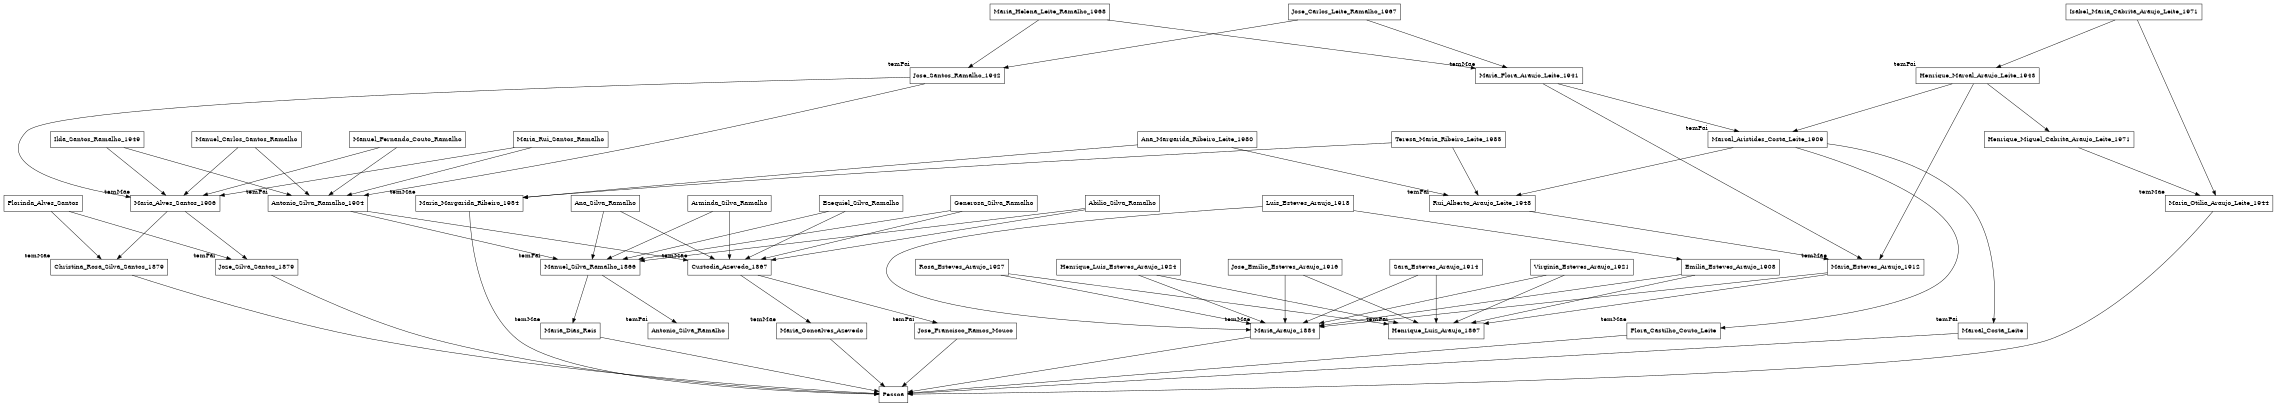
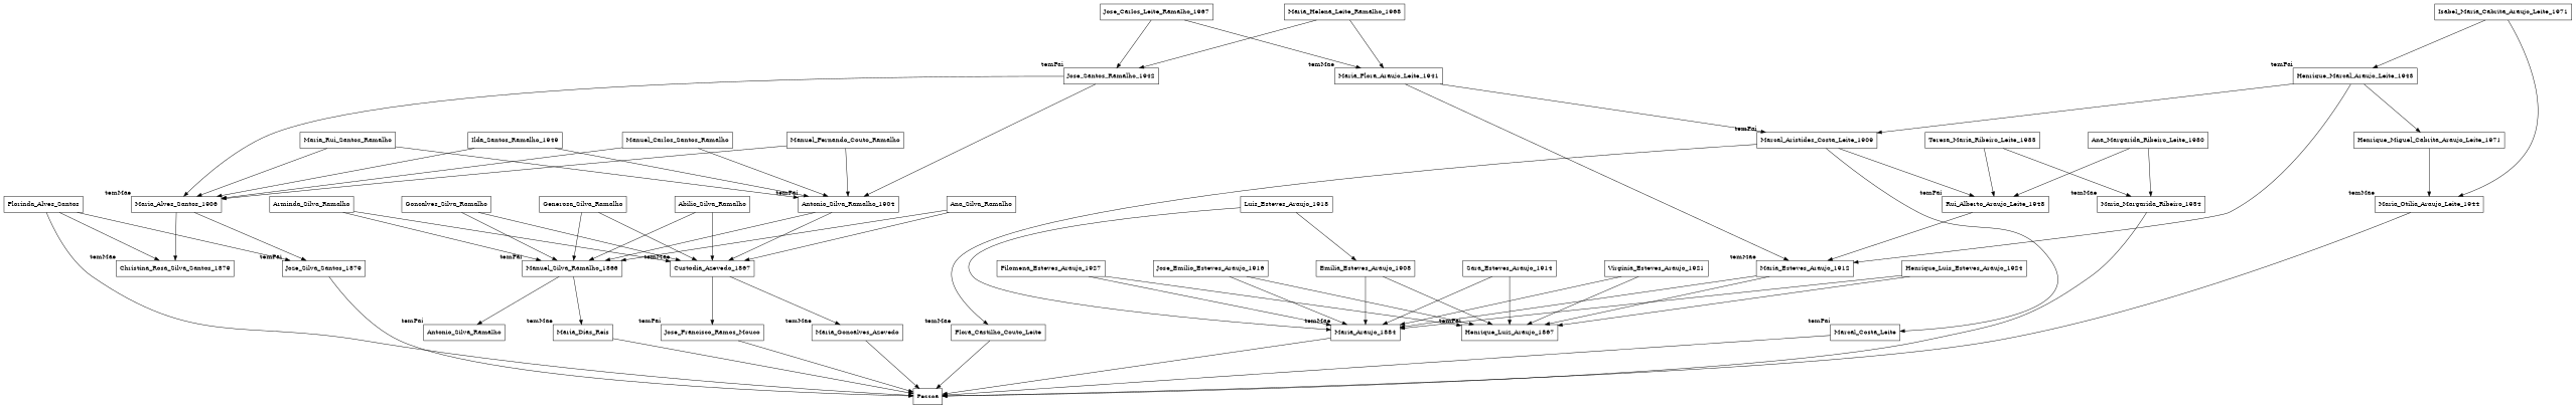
  digraph {
    fontname=helvetica
    forcelabels=true
    nodesep=1.5
    rankdir=TB
    ranksep=1.5
    splines=true
    node [shape=box]
    Custodia_Azevedo_1867 [xlabel=temMae]
    Maria_Goncalves_Azevedo [xlabel=temMae]
    Jose_Francisco_Ramos_Mouco [xlabel=temPai]
    Abilio_Silva_Ramalho
    Manuel_Silva_Ramalho_1866 [xlabel=temPai]
    Antonio_Silva_Ramalho [xlabel=temPai]
    Maria_Dias_Reis [xlabel=temMae]
    Pessoa
    Maria_Araujo_1884 [xlabel=temMae]
    Henrique_Luiz_Araujo_1867 [xlabel=temPai]
    Maria_Margarida_Ribeiro_1954 [xlabel=temMae]
    Ana_Margarida_Ribeiro_Leite_1980
    Rui_Alberto_Araujo_Leite_1948 [xlabel=temPai]
    Maria_Esteves_Araujo_1912 [xlabel=temMae]
    Marcal_Aristides_Costa_Leite_1909 [xlabel=temPai]
    Flora_Castilho_Couto_Leite [xlabel=temMae]
    Marcal_Costa_Leite [xlabel=temPai]
    Ana_Silva_Ramalho
    Antonio_Silva_Ramalho_1904 [xlabel=temPai]
    Arminda_Silva_Ramalho
    Christina_Rosa_Silva_Santos_1879 [xlabel=temMae]
    Emilia_Esteves_Araujo_1908
-   Ezequiel_Silva_Ramalho
-   Filomena_Esteves_Araujo_1927 [label=Rosa_Esteves_Araujo_1927]
+   Ezequiel_Silva_Ramalho [label=Goncalves_Silva_Ramalho]
+   Filomena_Esteves_Araujo_1927
    Florinda_Alves_Santos
    Joze_Silva_Santos_1879 [xlabel=temPai]
    Generosa_Silva_Ramalho
    Henrique_Luis_Esteves_Araujo_1924
    Henrique_Marcal_Araujo_Leite_1943 [xlabel=temPai]
    Henrique_Miguel_Cabrita_Araujo_Leite_1971
    Maria_Otilia_Araujo_Leite_1944 [xlabel=temMae]
    Ilda_Santos_Ramalho_1949
    Maria_Alves_Santos_1906 [xlabel=temMae]
    Isabel_Maria_Cabrita_Araujo_Leite_1971
    Maria_Flora_Araujo_Leite_1941 [xlabel=temMae]
    Jose_Carlos_Leite_Ramalho_1967
    Jose_Santos_Ramalho_1942 [xlabel=temPai]
    Jose_Emilio_Esteves_Araujo_1916
    Luis_Esteves_Araujo_1918
    Manuel_Carlos_Santos_Ramalho
    n41 [label=Manuel_Fernando_Couto_Ramalho]
    n42 [label=Maria_Rui_Santos_Ramalho]
    Maria_Helena_Leite_Ramalho_1968
    Sara_Esteves_Araujo_1914
    Teresa_Maria_Ribeiro_Leite_1985
    Virginia_Esteves_Araujo_1921
    Custodia_Azevedo_1867 -> Maria_Goncalves_Azevedo
    Custodia_Azevedo_1867 -> Jose_Francisco_Ramos_Mouco
    Maria_Goncalves_Azevedo -> Pessoa
    Jose_Francisco_Ramos_Mouco -> Pessoa
    Abilio_Silva_Ramalho -> Custodia_Azevedo_1867
    Abilio_Silva_Ramalho -> Manuel_Silva_Ramalho_1866
    Manuel_Silva_Ramalho_1866 -> Antonio_Silva_Ramalho
    Manuel_Silva_Ramalho_1866 -> Maria_Dias_Reis
    Maria_Dias_Reis -> Pessoa
    Maria_Araujo_1884 -> Pessoa
    Maria_Margarida_Ribeiro_1954 -> Pessoa
    Ana_Margarida_Ribeiro_Leite_1980 -> Maria_Margarida_Ribeiro_1954
    Ana_Margarida_Ribeiro_Leite_1980 -> Rui_Alberto_Araujo_Leite_1948
    Rui_Alberto_Araujo_Leite_1948 -> Maria_Esteves_Araujo_1912
    Maria_Esteves_Araujo_1912 -> Maria_Araujo_1884
    Maria_Esteves_Araujo_1912 -> Henrique_Luiz_Araujo_1867
    Marcal_Aristides_Costa_Leite_1909 -> Rui_Alberto_Araujo_Leite_1948
    Marcal_Aristides_Costa_Leite_1909 -> Flora_Castilho_Couto_Leite
    Marcal_Aristides_Costa_Leite_1909 -> Marcal_Costa_Leite
    Flora_Castilho_Couto_Leite -> Pessoa
    Marcal_Costa_Leite -> Pessoa
    Ana_Silva_Ramalho -> Custodia_Azevedo_1867
    Ana_Silva_Ramalho -> Manuel_Silva_Ramalho_1866
    Antonio_Silva_Ramalho_1904 -> Custodia_Azevedo_1867
    Antonio_Silva_Ramalho_1904 -> Manuel_Silva_Ramalho_1866
    Arminda_Silva_Ramalho -> Custodia_Azevedo_1867
    Arminda_Silva_Ramalho -> Manuel_Silva_Ramalho_1866
-   Christina_Rosa_Silva_Santos_1879 -> Pessoa
+   Florinda_Alves_Santos -> Pessoa
    Emilia_Esteves_Araujo_1908 -> Maria_Araujo_1884
    Emilia_Esteves_Araujo_1908 -> Henrique_Luiz_Araujo_1867
    Ezequiel_Silva_Ramalho -> Custodia_Azevedo_1867
    Ezequiel_Silva_Ramalho -> Manuel_Silva_Ramalho_1866
    Filomena_Esteves_Araujo_1927 -> Maria_Araujo_1884
    Filomena_Esteves_Araujo_1927 -> Henrique_Luiz_Araujo_1867
    Florinda_Alves_Santos -> Christina_Rosa_Silva_Santos_1879
    Florinda_Alves_Santos -> Joze_Silva_Santos_1879
    Joze_Silva_Santos_1879 -> Pessoa
    Generosa_Silva_Ramalho -> Custodia_Azevedo_1867
    Generosa_Silva_Ramalho -> Manuel_Silva_Ramalho_1866
    Henrique_Luis_Esteves_Araujo_1924 -> Maria_Araujo_1884
    Henrique_Luis_Esteves_Araujo_1924 -> Henrique_Luiz_Araujo_1867
    Henrique_Marcal_Araujo_Leite_1943 -> Maria_Esteves_Araujo_1912
    Henrique_Marcal_Araujo_Leite_1943 -> Marcal_Aristides_Costa_Leite_1909
    Henrique_Marcal_Araujo_Leite_1943 -> Henrique_Miguel_Cabrita_Araujo_Leite_1971
    Henrique_Miguel_Cabrita_Araujo_Leite_1971 -> Maria_Otilia_Araujo_Leite_1944
    Maria_Otilia_Araujo_Leite_1944 -> Pessoa
    Ilda_Santos_Ramalho_1949 -> Antonio_Silva_Ramalho_1904
    Ilda_Santos_Ramalho_1949 -> Maria_Alves_Santos_1906
    Maria_Alves_Santos_1906 -> Christina_Rosa_Silva_Santos_1879
    Maria_Alves_Santos_1906 -> Joze_Silva_Santos_1879
    Isabel_Maria_Cabrita_Araujo_Leite_1971 -> Henrique_Marcal_Araujo_Leite_1943
    Isabel_Maria_Cabrita_Araujo_Leite_1971 -> Maria_Otilia_Araujo_Leite_1944
    Maria_Flora_Araujo_Leite_1941 -> Maria_Esteves_Araujo_1912
    Maria_Flora_Araujo_Leite_1941 -> Marcal_Aristides_Costa_Leite_1909
    Jose_Carlos_Leite_Ramalho_1967 -> Maria_Flora_Araujo_Leite_1941
    Jose_Carlos_Leite_Ramalho_1967 -> Jose_Santos_Ramalho_1942
    Jose_Santos_Ramalho_1942 -> Antonio_Silva_Ramalho_1904
    Jose_Santos_Ramalho_1942 -> Maria_Alves_Santos_1906
    Jose_Emilio_Esteves_Araujo_1916 -> Maria_Araujo_1884
    Jose_Emilio_Esteves_Araujo_1916 -> Henrique_Luiz_Araujo_1867
    Luis_Esteves_Araujo_1918 -> Maria_Araujo_1884
    Luis_Esteves_Araujo_1918 -> Emilia_Esteves_Araujo_1908
    Manuel_Carlos_Santos_Ramalho -> Antonio_Silva_Ramalho_1904
    Manuel_Carlos_Santos_Ramalho -> Maria_Alves_Santos_1906
    n41 -> Antonio_Silva_Ramalho_1904
    n41 -> Maria_Alves_Santos_1906
    n42 -> Antonio_Silva_Ramalho_1904
    n42 -> Maria_Alves_Santos_1906
    Maria_Helena_Leite_Ramalho_1968 -> Maria_Flora_Araujo_Leite_1941
    Maria_Helena_Leite_Ramalho_1968 -> Jose_Santos_Ramalho_1942
    Sara_Esteves_Araujo_1914 -> Maria_Araujo_1884
    Sara_Esteves_Araujo_1914 -> Henrique_Luiz_Araujo_1867
    Teresa_Maria_Ribeiro_Leite_1985 -> Maria_Margarida_Ribeiro_1954
    Teresa_Maria_Ribeiro_Leite_1985 -> Rui_Alberto_Araujo_Leite_1948
    Virginia_Esteves_Araujo_1921 -> Maria_Araujo_1884
    Virginia_Esteves_Araujo_1921 -> Henrique_Luiz_Araujo_1867
  }
